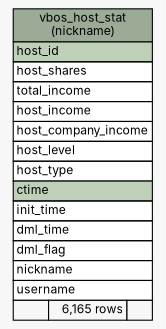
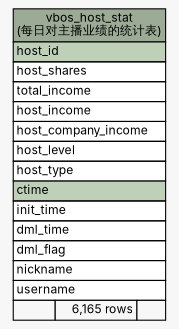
  digraph {
    bgcolor="#f7f7f7"
    fontname=Inter
    fontsize=11
    nodesep=0.18
    rankdir=RL
    ranksep=0.46
-   n1 [fontname=Inter fontsize=11 label=<     <TABLE BORDER="0" CELLBORDER="1" CELLSPACING="0" BGCOLOR="#ffffff">       <TR><TD COLSPAN="3" BGCOLOR="#9bab96" ALIGN="CENTER">vbos_host_stat<br/>(nickname)</TD></TR>       <TR><TD PORT="host_id" COLSPAN="3" BGCOLOR="#bed1b8" ALIGN="LEFT">host_id</TD></TR>       <TR><TD PORT="host_shares" COLSPAN="3" ALIGN="LEFT">host_shares</TD></TR>       <TR><TD PORT="total_income" COLSPAN="3" ALIGN="LEFT">total_income</TD></TR>       <TR><TD PORT="host_income" COLSPAN="3" ALIGN="LEFT">host_income</TD></TR>       <TR><TD PORT="host_company_income" COLSPAN="3" ALIGN="LEFT">host_company_income</TD></TR>       <TR><TD PORT="host_level" COLSPAN="3" ALIGN="LEFT">host_level</TD></TR>       <TR><TD PORT="host_type" COLSPAN="3" ALIGN="LEFT">host_type</TD></TR>       <TR><TD PORT="ctime" COLSPAN="3" BGCOLOR="#bed1b8" ALIGN="LEFT">ctime</TD></TR>       <TR><TD PORT="init_time" COLSPAN="3" ALIGN="LEFT">init_time</TD></TR>       <TR><TD PORT="dml_time" COLSPAN="3" ALIGN="LEFT">dml_time</TD></TR>       <TR><TD PORT="dml_flag" COLSPAN="3" ALIGN="LEFT">dml_flag</TD></TR>       <TR><TD PORT="nickname" COLSPAN="3" ALIGN="LEFT">nickname</TD></TR>       <TR><TD PORT="username" COLSPAN="3" ALIGN="LEFT">username</TD></TR>       <TR><TD ALIGN="LEFT" BGCOLOR="#f7f7f7">  </TD><TD ALIGN="RIGHT" BGCOLOR="#f7f7f7">6,165 rows</TD><TD ALIGN="RIGHT" BGCOLOR="#f7f7f7">  </TD></TR>     </TABLE>> shape=plaintext]
+   n1 [fontname=Inter fontsize=11 label=<     <TABLE BORDER="0" CELLBORDER="1" CELLSPACING="0" BGCOLOR="#ffffff">       <TR><TD COLSPAN="3" BGCOLOR="#9bab96" ALIGN="CENTER">vbos_host_stat<br/>(每日对主播业绩的统计表)</TD></TR>       <TR><TD PORT="host_id" COLSPAN="3" BGCOLOR="#bed1b8" ALIGN="LEFT">host_id</TD></TR>       <TR><TD PORT="host_shares" COLSPAN="3" ALIGN="LEFT">host_shares</TD></TR>       <TR><TD PORT="total_income" COLSPAN="3" ALIGN="LEFT">total_income</TD></TR>       <TR><TD PORT="host_income" COLSPAN="3" ALIGN="LEFT">host_income</TD></TR>       <TR><TD PORT="host_company_income" COLSPAN="3" ALIGN="LEFT">host_company_income</TD></TR>       <TR><TD PORT="host_level" COLSPAN="3" ALIGN="LEFT">host_level</TD></TR>       <TR><TD PORT="host_type" COLSPAN="3" ALIGN="LEFT">host_type</TD></TR>       <TR><TD PORT="ctime" COLSPAN="3" BGCOLOR="#bed1b8" ALIGN="LEFT">ctime</TD></TR>       <TR><TD PORT="init_time" COLSPAN="3" ALIGN="LEFT">init_time</TD></TR>       <TR><TD PORT="dml_time" COLSPAN="3" ALIGN="LEFT">dml_time</TD></TR>       <TR><TD PORT="dml_flag" COLSPAN="3" ALIGN="LEFT">dml_flag</TD></TR>       <TR><TD PORT="nickname" COLSPAN="3" ALIGN="LEFT">nickname</TD></TR>       <TR><TD PORT="username" COLSPAN="3" ALIGN="LEFT">username</TD></TR>       <TR><TD ALIGN="LEFT" BGCOLOR="#f7f7f7">  </TD><TD ALIGN="RIGHT" BGCOLOR="#f7f7f7">6,165 rows</TD><TD ALIGN="RIGHT" BGCOLOR="#f7f7f7">  </TD></TR>     </TABLE>> shape=plaintext]
  }
